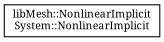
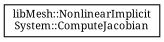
  digraph {
    rankdir=LR
    fontname="Noto Serif"
-   n1 [color=black fillcolor=white fontname="Noto Serif" fontsize=10 height=0.2 label="libMesh::NonlinearImplicit\lSystem::NonlinearImplicit" shape=record style=filled width=0.4]
+   n1 [color=black fillcolor=white fontname="Noto Serif" fontsize=10 height=0.2 label="libMesh::NonlinearImplicit\lSystem::ComputeJacobian" shape=record style=filled width=0.4]
  }
